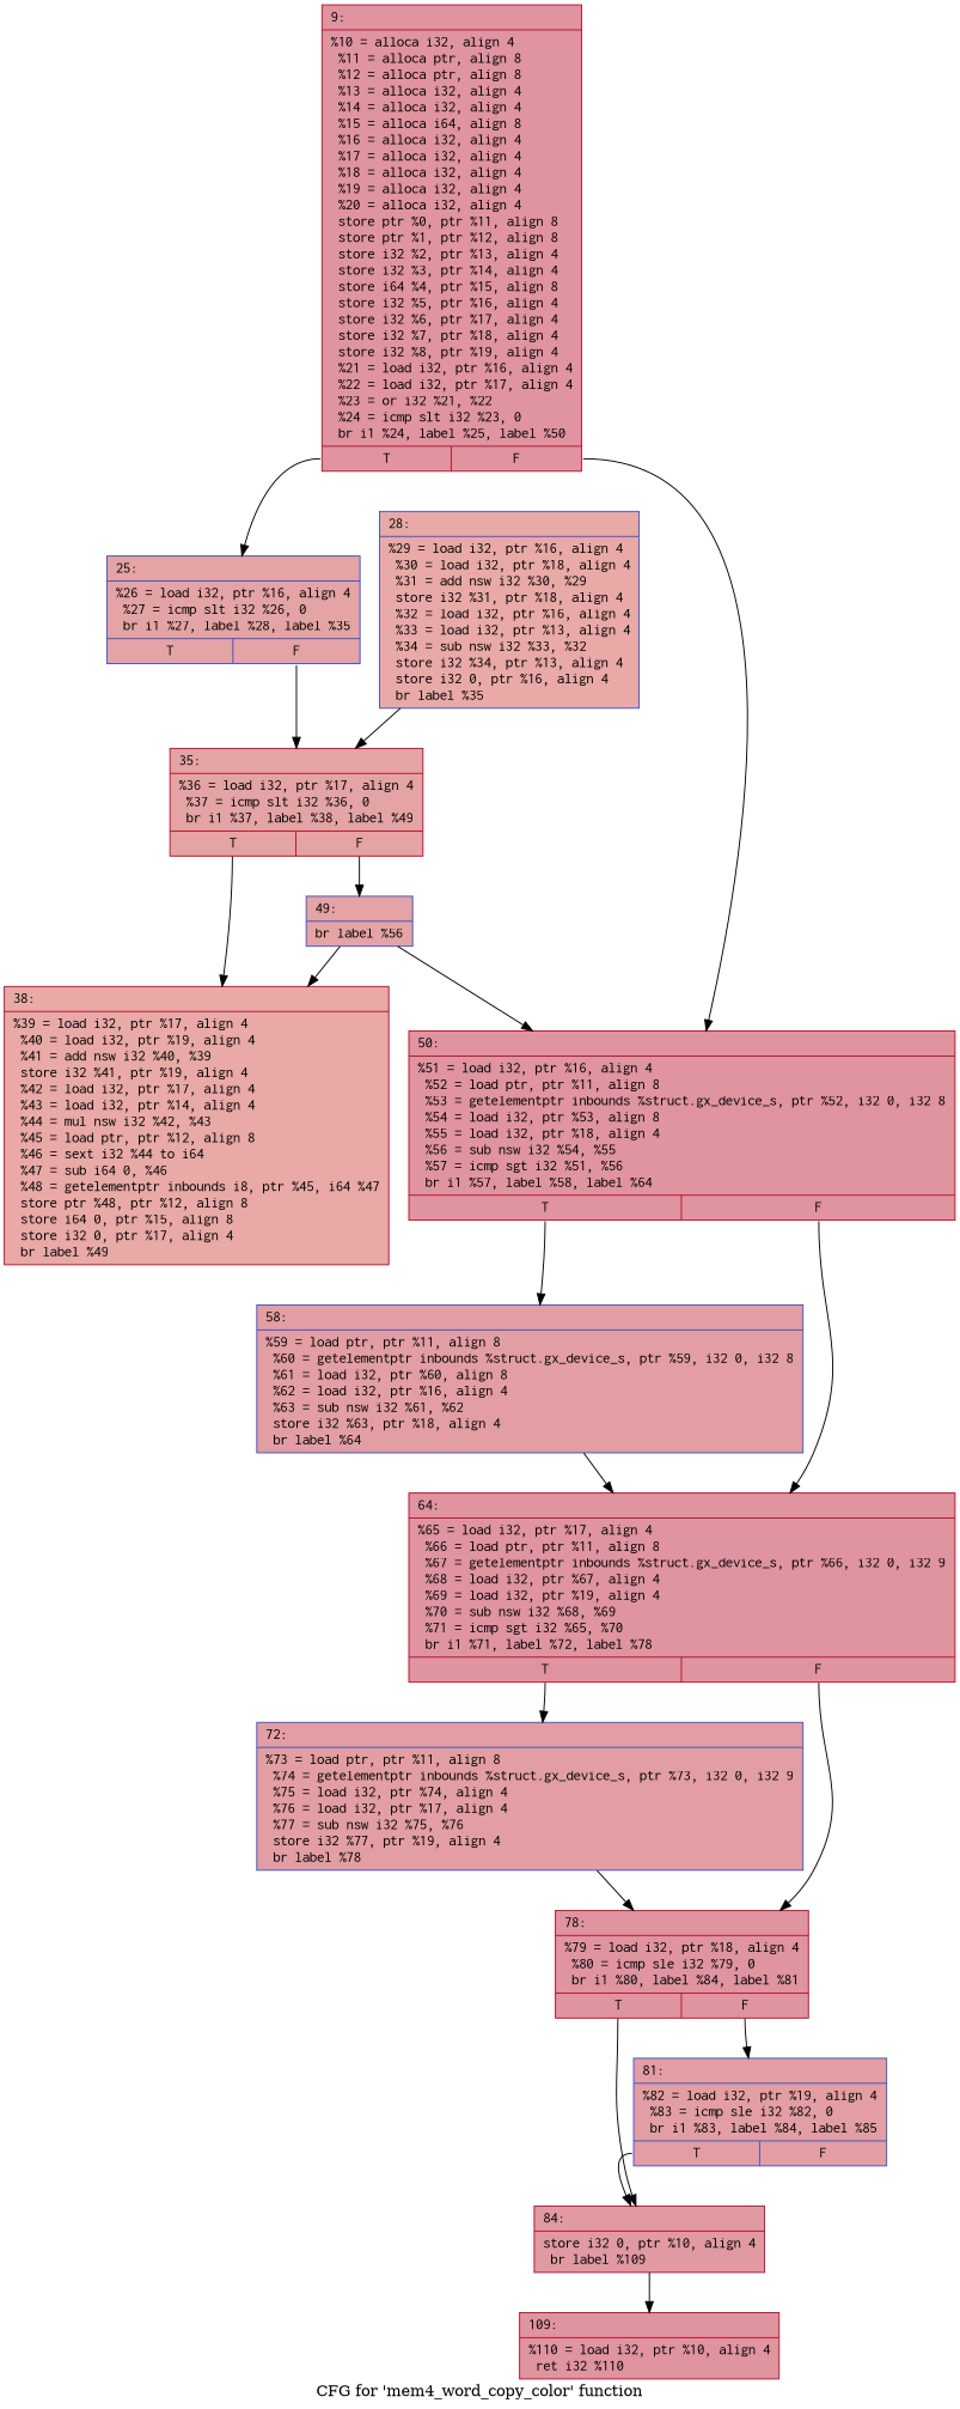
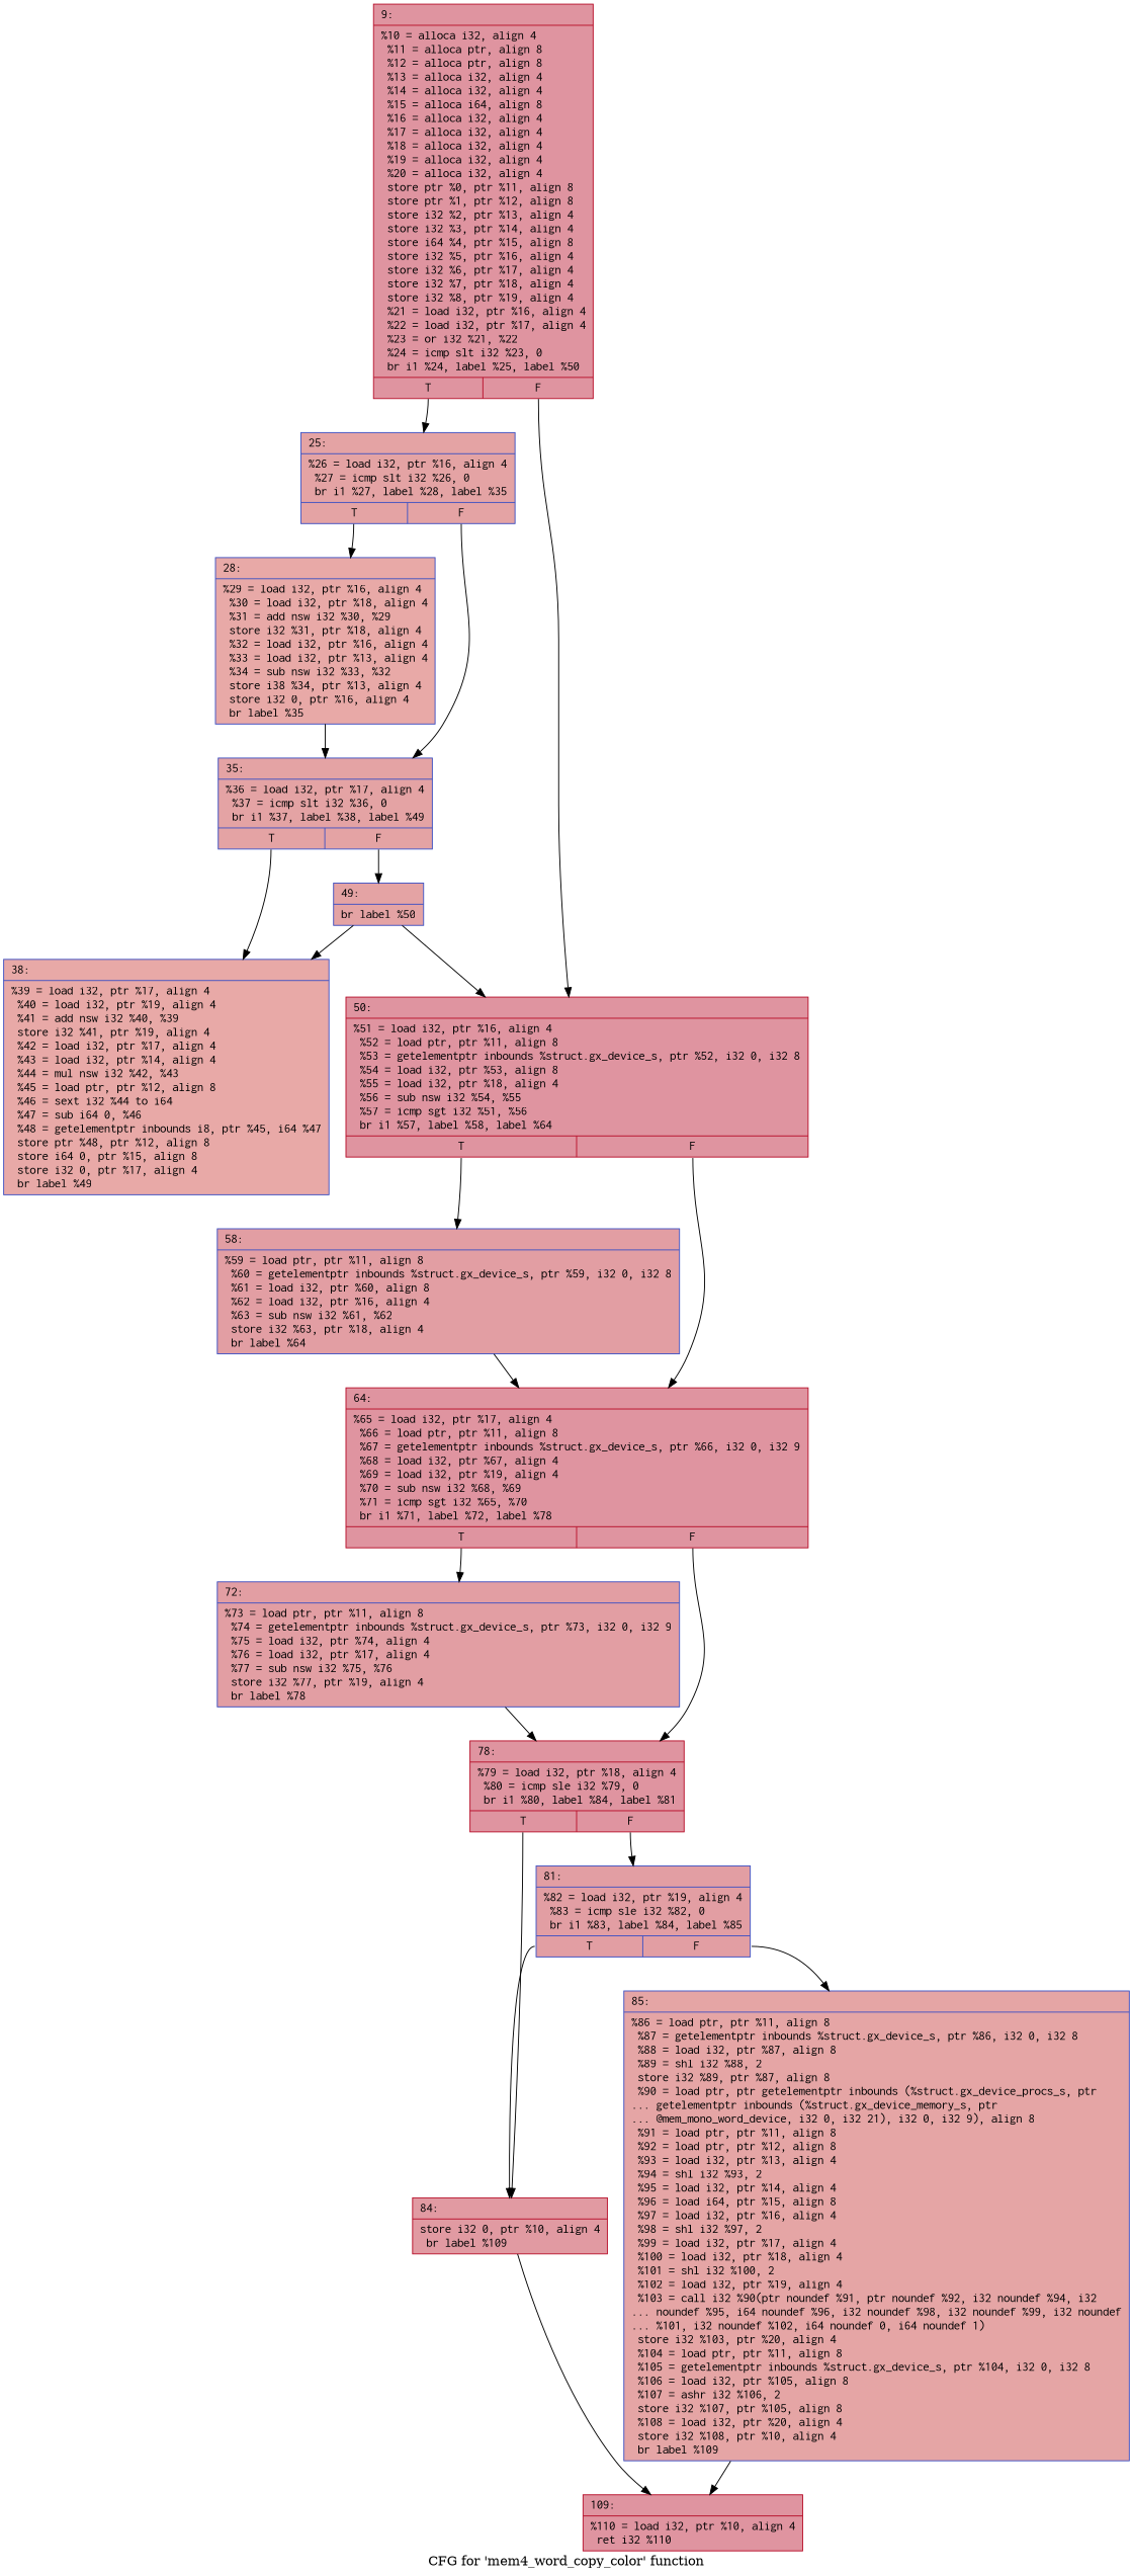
  digraph {
    label="CFG for 'mem4_word_copy_color' function"
    node [color="#3d50c3ff" fillcolor="#b70d2870" fontname=Courier shape=record style=filled]
    n1 [color="#b70d28ff" label="{9:\l|  %10 = alloca i32, align 4\l  %11 = alloca ptr, align 8\l  %12 = alloca ptr, align 8\l  %13 = alloca i32, align 4\l  %14 = alloca i32, align 4\l  %15 = alloca i64, align 8\l  %16 = alloca i32, align 4\l  %17 = alloca i32, align 4\l  %18 = alloca i32, align 4\l  %19 = alloca i32, align 4\l  %20 = alloca i32, align 4\l  store ptr %0, ptr %11, align 8\l  store ptr %1, ptr %12, align 8\l  store i32 %2, ptr %13, align 4\l  store i32 %3, ptr %14, align 4\l  store i64 %4, ptr %15, align 8\l  store i32 %5, ptr %16, align 4\l  store i32 %6, ptr %17, align 4\l  store i32 %7, ptr %18, align 4\l  store i32 %8, ptr %19, align 4\l  %21 = load i32, ptr %16, align 4\l  %22 = load i32, ptr %17, align 4\l  %23 = or i32 %21, %22\l  %24 = icmp slt i32 %23, 0\l  br i1 %24, label %25, label %50\l|{<s0>T|<s1>F}}"]
    n2 [fillcolor="#c32e3170" label="{25:\l|  %26 = load i32, ptr %16, align 4\l  %27 = icmp slt i32 %26, 0\l  br i1 %27, label %28, label %35\l|{<s0>T|<s1>F}}"]
    n3 [color="#b70d28ff" label="{50:\l|  %51 = load i32, ptr %16, align 4\l  %52 = load ptr, ptr %11, align 8\l  %53 = getelementptr inbounds %struct.gx_device_s, ptr %52, i32 0, i32 8\l  %54 = load i32, ptr %53, align 8\l  %55 = load i32, ptr %18, align 4\l  %56 = sub nsw i32 %54, %55\l  %57 = icmp sgt i32 %51, %56\l  br i1 %57, label %58, label %64\l|{<s0>T|<s1>F}}"]
-   n4 [fillcolor="#ca3b3770" label="{28:\l|  %29 = load i32, ptr %16, align 4\l  %30 = load i32, ptr %18, align 4\l  %31 = add nsw i32 %30, %29\l  store i32 %31, ptr %18, align 4\l  %32 = load i32, ptr %16, align 4\l  %33 = load i32, ptr %13, align 4\l  %34 = sub nsw i32 %33, %32\l  store i32 %34, ptr %13, align 4\l  store i32 0, ptr %16, align 4\l  br label %35\l}"]
-   n5 [color="#b70d28ff" fillcolor="#c32e3170" label="{35:\l|  %36 = load i32, ptr %17, align 4\l  %37 = icmp slt i32 %36, 0\l  br i1 %37, label %38, label %49\l|{<s0>T|<s1>F}}"]
+   n4 [fillcolor="#ca3b3770" label="{28:\l|  %29 = load i32, ptr %16, align 4\l  %30 = load i32, ptr %18, align 4\l  %31 = add nsw i32 %30, %29\l  store i32 %31, ptr %18, align 4\l  %32 = load i32, ptr %16, align 4\l  %33 = load i32, ptr %13, align 4\l  %34 = sub nsw i32 %33, %32\l  store i38 %34, ptr %13, align 4\l  store i32 0, ptr %16, align 4\l  br label %35\l}"]
+   n5 [fillcolor="#c32e3170" label="{35:\l|  %36 = load i32, ptr %17, align 4\l  %37 = icmp slt i32 %36, 0\l  br i1 %37, label %38, label %49\l|{<s0>T|<s1>F}}"]
    n6 [fillcolor="#be242e70" label="{58:\l|  %59 = load ptr, ptr %11, align 8\l  %60 = getelementptr inbounds %struct.gx_device_s, ptr %59, i32 0, i32 8\l  %61 = load i32, ptr %60, align 8\l  %62 = load i32, ptr %16, align 4\l  %63 = sub nsw i32 %61, %62\l  store i32 %63, ptr %18, align 4\l  br label %64\l}"]
    n7 [color="#b70d28ff" label="{64:\l|  %65 = load i32, ptr %17, align 4\l  %66 = load ptr, ptr %11, align 8\l  %67 = getelementptr inbounds %struct.gx_device_s, ptr %66, i32 0, i32 9\l  %68 = load i32, ptr %67, align 4\l  %69 = load i32, ptr %19, align 4\l  %70 = sub nsw i32 %68, %69\l  %71 = icmp sgt i32 %65, %70\l  br i1 %71, label %72, label %78\l|{<s0>T|<s1>F}}"]
-   n8 [color="#b70d28ff" fillcolor="#ca3b3770" label="{38:\l|  %39 = load i32, ptr %17, align 4\l  %40 = load i32, ptr %19, align 4\l  %41 = add nsw i32 %40, %39\l  store i32 %41, ptr %19, align 4\l  %42 = load i32, ptr %17, align 4\l  %43 = load i32, ptr %14, align 4\l  %44 = mul nsw i32 %42, %43\l  %45 = load ptr, ptr %12, align 8\l  %46 = sext i32 %44 to i64\l  %47 = sub i64 0, %46\l  %48 = getelementptr inbounds i8, ptr %45, i64 %47\l  store ptr %48, ptr %12, align 8\l  store i64 0, ptr %15, align 8\l  store i32 0, ptr %17, align 4\l  br label %49\l}"]
-   n9 [fillcolor="#c32e3170" label="{49:\l|  br label %56\l}"]
+   n8 [fillcolor="#ca3b3770" label="{38:\l|  %39 = load i32, ptr %17, align 4\l  %40 = load i32, ptr %19, align 4\l  %41 = add nsw i32 %40, %39\l  store i32 %41, ptr %19, align 4\l  %42 = load i32, ptr %17, align 4\l  %43 = load i32, ptr %14, align 4\l  %44 = mul nsw i32 %42, %43\l  %45 = load ptr, ptr %12, align 8\l  %46 = sext i32 %44 to i64\l  %47 = sub i64 0, %46\l  %48 = getelementptr inbounds i8, ptr %45, i64 %47\l  store ptr %48, ptr %12, align 8\l  store i64 0, ptr %15, align 8\l  store i32 0, ptr %17, align 4\l  br label %49\l}"]
+   n9 [fillcolor="#c32e3170" label="{49:\l|  br label %50\l}"]
    n10 [fillcolor="#be242e70" label="{72:\l|  %73 = load ptr, ptr %11, align 8\l  %74 = getelementptr inbounds %struct.gx_device_s, ptr %73, i32 0, i32 9\l  %75 = load i32, ptr %74, align 4\l  %76 = load i32, ptr %17, align 4\l  %77 = sub nsw i32 %75, %76\l  store i32 %77, ptr %19, align 4\l  br label %78\l}"]
    n11 [color="#b70d28ff" label="{78:\l|  %79 = load i32, ptr %18, align 4\l  %80 = icmp sle i32 %79, 0\l  br i1 %80, label %84, label %81\l|{<s0>T|<s1>F}}"]
    n12 [color="#b70d28ff" fillcolor="#bb1b2c70" label="{84:\l|  store i32 0, ptr %10, align 4\l  br label %109\l}"]
    n13 [fillcolor="#be242e70" label="{81:\l|  %82 = load i32, ptr %19, align 4\l  %83 = icmp sle i32 %82, 0\l  br i1 %83, label %84, label %85\l|{<s0>T|<s1>F}}"]
    n14 [color="#b70d28ff" label="{109:\l|  %110 = load i32, ptr %10, align 4\l  ret i32 %110\l}"]
+   n15 [fillcolor="#c5333470" label="{85:\l|  %86 = load ptr, ptr %11, align 8\l  %87 = getelementptr inbounds %struct.gx_device_s, ptr %86, i32 0, i32 8\l  %88 = load i32, ptr %87, align 8\l  %89 = shl i32 %88, 2\l  store i32 %89, ptr %87, align 8\l  %90 = load ptr, ptr getelementptr inbounds (%struct.gx_device_procs_s, ptr\l... getelementptr inbounds (%struct.gx_device_memory_s, ptr\l... @mem_mono_word_device, i32 0, i32 21), i32 0, i32 9), align 8\l  %91 = load ptr, ptr %11, align 8\l  %92 = load ptr, ptr %12, align 8\l  %93 = load i32, ptr %13, align 4\l  %94 = shl i32 %93, 2\l  %95 = load i32, ptr %14, align 4\l  %96 = load i64, ptr %15, align 8\l  %97 = load i32, ptr %16, align 4\l  %98 = shl i32 %97, 2\l  %99 = load i32, ptr %17, align 4\l  %100 = load i32, ptr %18, align 4\l  %101 = shl i32 %100, 2\l  %102 = load i32, ptr %19, align 4\l  %103 = call i32 %90(ptr noundef %91, ptr noundef %92, i32 noundef %94, i32\l... noundef %95, i64 noundef %96, i32 noundef %98, i32 noundef %99, i32 noundef\l... %101, i32 noundef %102, i64 noundef 0, i64 noundef 1)\l  store i32 %103, ptr %20, align 4\l  %104 = load ptr, ptr %11, align 8\l  %105 = getelementptr inbounds %struct.gx_device_s, ptr %104, i32 0, i32 8\l  %106 = load i32, ptr %105, align 8\l  %107 = ashr i32 %106, 2\l  store i32 %107, ptr %105, align 8\l  %108 = load i32, ptr %20, align 4\l  store i32 %108, ptr %10, align 4\l  br label %109\l}"]
    n1 -> n2 [tailport=s0]
    n1 -> n3 [tailport=s1]
+   n2 -> n4 [tailport=s0]
    n2 -> n5 [tailport=s1]
    n3 -> n6 [tailport=s0]
    n3 -> n7 [tailport=s1]
    n4 -> n5
    n5 -> n8 [tailport=s0]
    n5 -> n9 [tailport=s1]
    n6 -> n7
    n7 -> n10 [tailport=s0]
    n7 -> n11 [tailport=s1]
    n9 -> n3
    n9 -> n8
    n10 -> n11
    n11 -> n12 [tailport=s0]
    n11 -> n13 [tailport=s1]
    n12 -> n14
    n13 -> n12 [tailport=s0]
+   n13 -> n15 [tailport=s1]
+   n15 -> n14
  }
